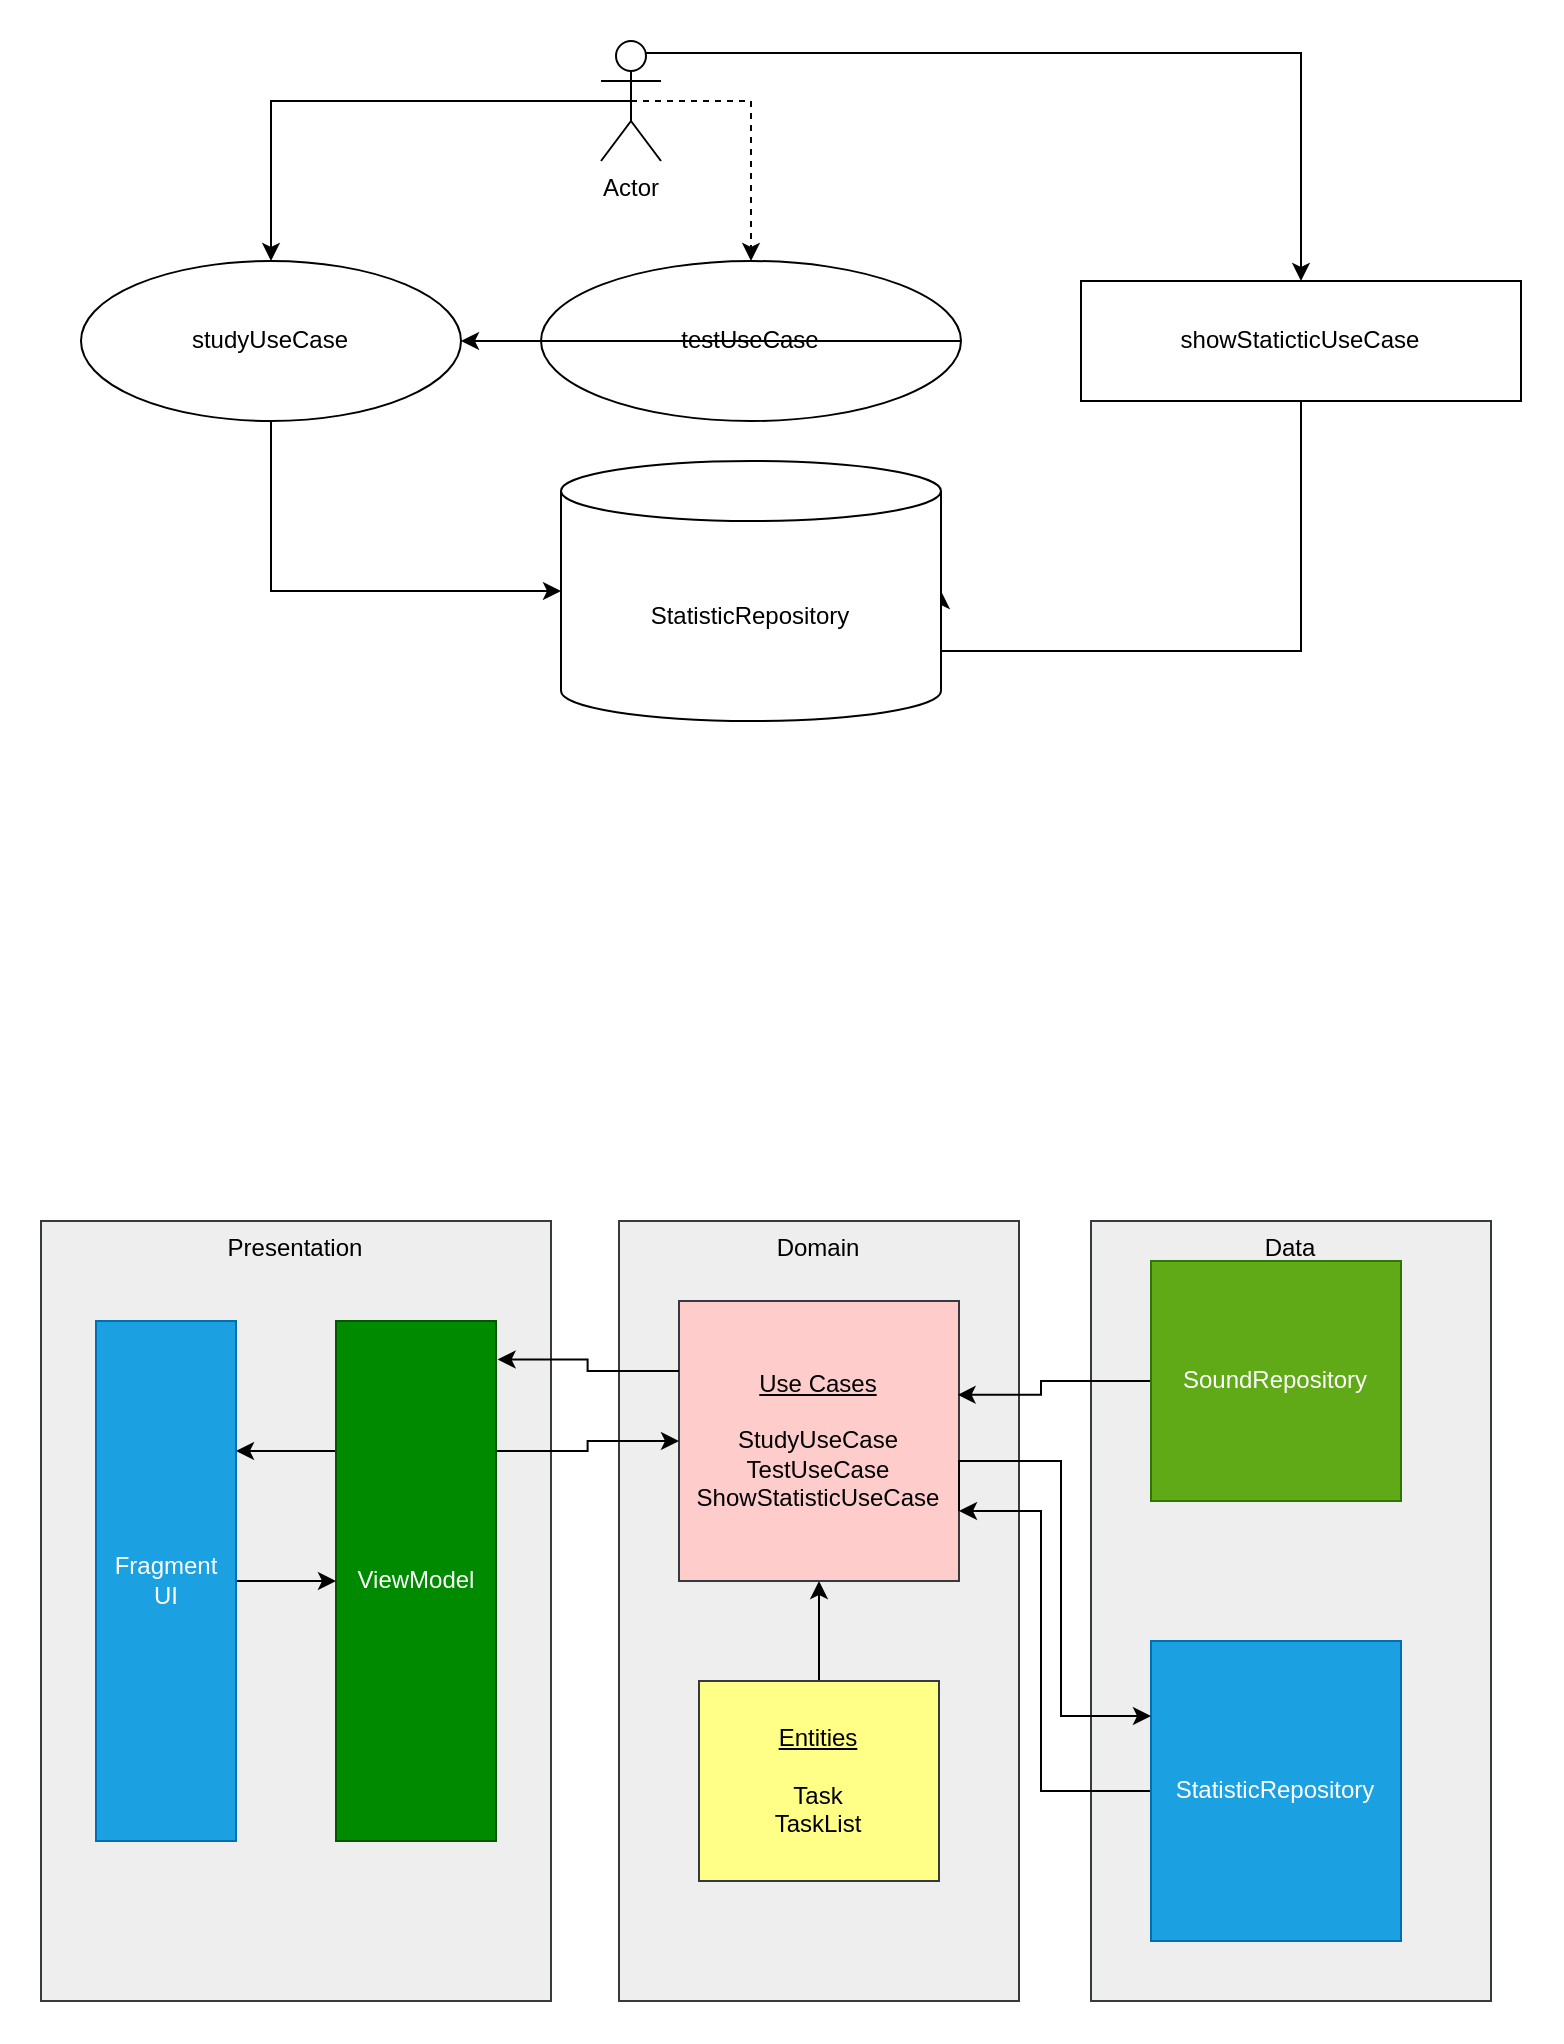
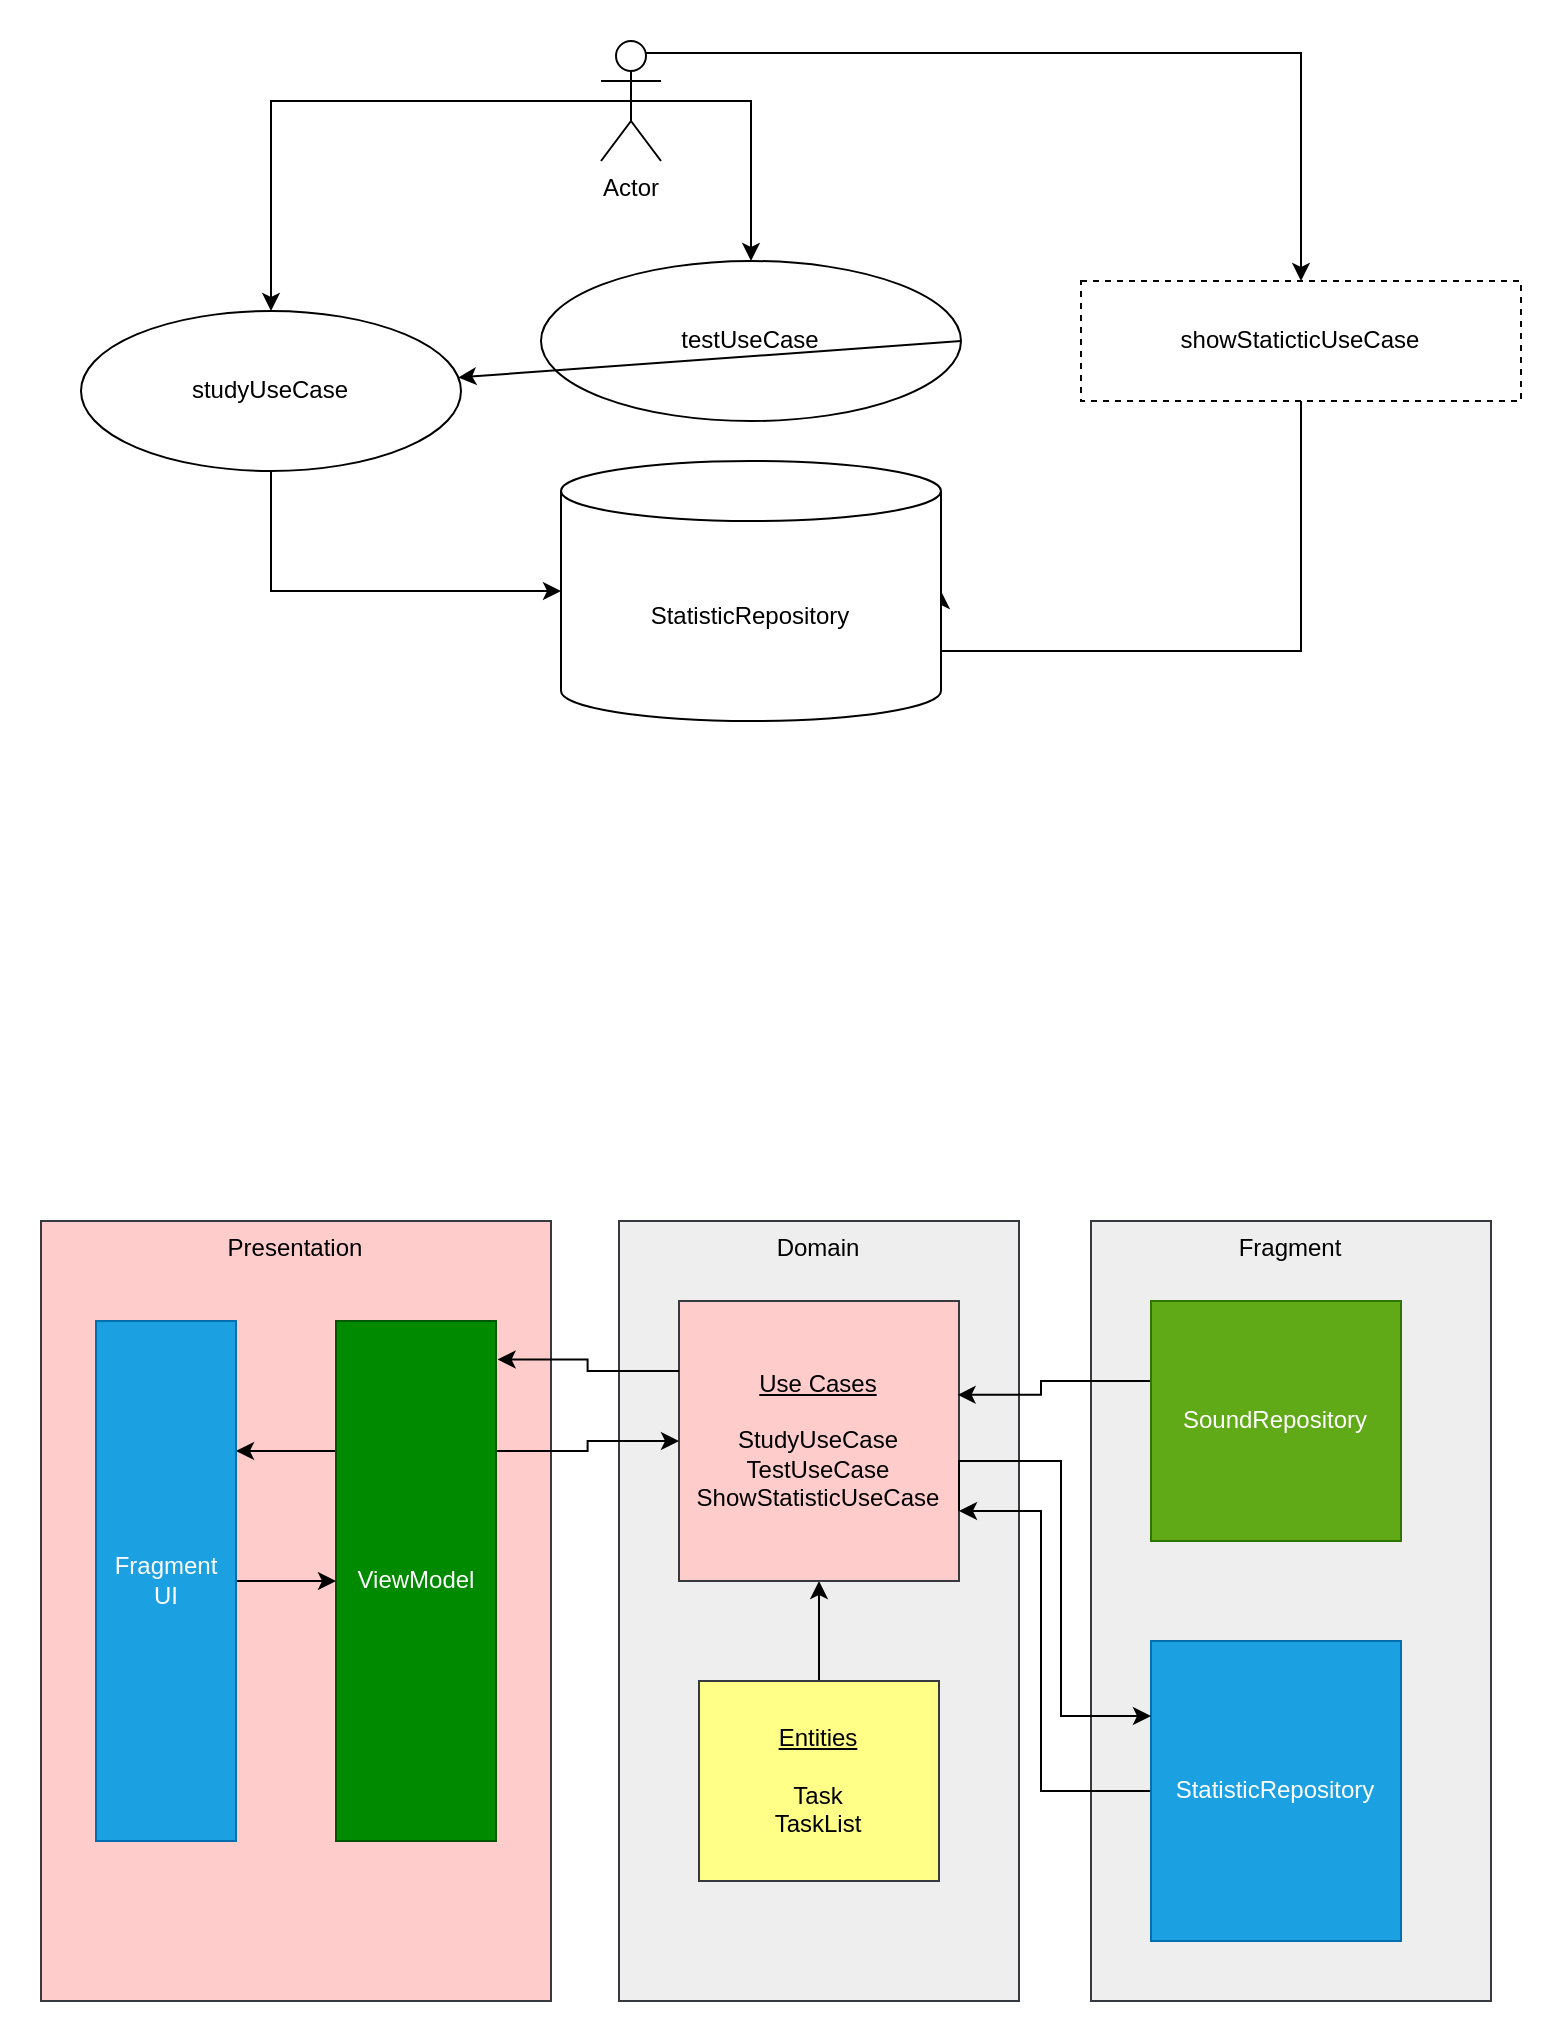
  <mxCell id="0" />
  <mxCell id="1" parent="0" />
- <mxCell id="2" value="Presentation" style="rounded=0;whiteSpace=wrap;html=1;verticalAlign=top;fillColor=#eeeeee;strokeColor=#36393d;" vertex="1" parent="1"><mxGeometry x="20" y="610" width="255" height="390" as="geometry" /></mxCell>
+ <mxCell id="2" value="Presentation" style="rounded=0;whiteSpace=wrap;html=1;verticalAlign=top;fillColor=#ffcccc;strokeColor=#36393d;" vertex="1" parent="1"><mxGeometry x="20" y="610" width="255" height="390" as="geometry" /></mxCell>
  <mxCell id="3" style="edgeStyle=orthogonalEdgeStyle;rounded=0;orthogonalLoop=1;jettySize=auto;html=1;exitX=0.5;exitY=0.5;exitDx=0;exitDy=0;exitPerimeter=0;entryX=0.5;entryY=0;entryDx=0;entryDy=0;" parent="1" source="5" target="7" edge="1"><mxGeometry relative="1" as="geometry"><mxPoint x="260" y="40" as="targetPoint" /></mxGeometry></mxCell>
- <mxCell id="4" style="edgeStyle=orthogonalEdgeStyle;rounded=0;orthogonalLoop=1;jettySize=auto;html=1;exitX=0.5;exitY=0.5;exitDx=0;exitDy=0;exitPerimeter=0;dashed=1;" parent="1" source="5" target="8" edge="1"><mxGeometry relative="1" as="geometry"><mxPoint x="410" y="150" as="targetPoint" /><Array as="points"><mxPoint x="375" y="50" /></Array></mxGeometry></mxCell>
+ <mxCell id="4" style="edgeStyle=orthogonalEdgeStyle;rounded=0;orthogonalLoop=1;jettySize=auto;html=1;exitX=0.5;exitY=0.5;exitDx=0;exitDy=0;exitPerimeter=0;" parent="1" source="5" target="8" edge="1"><mxGeometry relative="1" as="geometry"><mxPoint x="410" y="150" as="targetPoint" /><Array as="points"><mxPoint x="375" y="50" /></Array></mxGeometry></mxCell>
  <mxCell id="5" value="Actor" style="shape=umlActor;verticalLabelPosition=bottom;verticalAlign=top;html=1;outlineConnect=0;" parent="1" vertex="1"><mxGeometry x="300" y="20" width="30" height="60" as="geometry" /></mxCell>
  <mxCell id="6" style="edgeStyle=orthogonalEdgeStyle;rounded=0;orthogonalLoop=1;jettySize=auto;html=1;exitX=0.5;exitY=1;exitDx=0;exitDy=0;entryX=0;entryY=0.5;entryDx=0;entryDy=0;entryPerimeter=0;" parent="1" source="7" target="13" edge="1"><mxGeometry relative="1" as="geometry" /></mxCell>
- <mxCell id="7" value="studyUseCase" style="ellipse;whiteSpace=wrap;html=1;" parent="1" vertex="1"><mxGeometry x="40" y="130" width="190" height="80" as="geometry" /></mxCell>
+ <mxCell id="7" value="studyUseCase" style="ellipse;whiteSpace=wrap;html=1;" parent="1" vertex="1"><mxGeometry x="40" y="155" width="190" height="80" as="geometry" /></mxCell>
  <mxCell id="8" value="testUseCase" style="ellipse;whiteSpace=wrap;html=1;" parent="1" vertex="1"><mxGeometry x="270" y="130" width="210" height="80" as="geometry" /></mxCell>
  <mxCell id="9" style="edgeStyle=orthogonalEdgeStyle;rounded=0;orthogonalLoop=1;jettySize=auto;html=1;exitX=0.5;exitY=1;exitDx=0;exitDy=0;entryX=1;entryY=0.5;entryDx=0;entryDy=0;entryPerimeter=0;" parent="1" source="10" target="13" edge="1"><mxGeometry relative="1" as="geometry"><Array as="points"><mxPoint x="650" y="325" /></Array></mxGeometry></mxCell>
- <mxCell id="10" value="&lt;span&gt;showStaticticUseCase&lt;br&gt;&lt;/span&gt;" style="rounded=0;whiteSpace=wrap;html=1;" parent="1" vertex="1"><mxGeometry x="540" y="140" width="220" height="60" as="geometry" /></mxCell>
+ <mxCell id="10" value="&lt;span&gt;showStaticticUseCase&lt;br&gt;&lt;/span&gt;" style="rounded=0;whiteSpace=wrap;html=1;dashed=1;" parent="1" vertex="1"><mxGeometry x="540" y="140" width="220" height="60" as="geometry" /></mxCell>
  <mxCell id="11" style="edgeStyle=orthogonalEdgeStyle;rounded=0;orthogonalLoop=1;jettySize=auto;html=1;exitX=0.75;exitY=0.1;exitDx=0;exitDy=0;exitPerimeter=0;entryX=0.5;entryY=0;entryDx=0;entryDy=0;" parent="1" source="5" target="10" edge="1"><mxGeometry relative="1" as="geometry"><mxPoint x="690" y="70" as="targetPoint" /><mxPoint x="540" y="50" as="sourcePoint" /><Array as="points"><mxPoint x="650" y="26" /></Array></mxGeometry></mxCell>
  <mxCell id="12" value="" style="endArrow=classic;html=1;rounded=0;exitX=1;exitY=0.5;exitDx=0;exitDy=0;" parent="1" source="8" target="7" edge="1"><mxGeometry width="50" height="50" relative="1" as="geometry"><mxPoint x="370" y="350" as="sourcePoint" /><mxPoint x="420" y="300" as="targetPoint" /></mxGeometry></mxCell>
  <mxCell id="13" value="StatisticRepository" style="shape=cylinder3;whiteSpace=wrap;html=1;boundedLbl=1;backgroundOutline=1;size=15;" parent="1" vertex="1"><mxGeometry x="280" y="230" width="190" height="130" as="geometry" /></mxCell>
  <mxCell id="14" value="" style="group;fillColor=#ffcccc;strokeColor=#36393d;" vertex="1" connectable="0" parent="1"><mxGeometry x="309" y="610" width="200" height="390" as="geometry" /></mxCell>
  <mxCell id="15" value="Domain" style="rounded=0;whiteSpace=wrap;html=1;verticalAlign=top;fillColor=#eeeeee;strokeColor=#36393d;" vertex="1" parent="14"><mxGeometry width="200" height="390" as="geometry" /></mxCell>
  <mxCell id="16" style="edgeStyle=orthogonalEdgeStyle;rounded=0;orthogonalLoop=1;jettySize=auto;html=1;exitX=0.5;exitY=0;exitDx=0;exitDy=0;entryX=0.5;entryY=1;entryDx=0;entryDy=0;" edge="1" parent="14" source="17" target="18"><mxGeometry relative="1" as="geometry" /></mxCell>
  <mxCell id="17" value="&lt;u&gt;Entities&lt;/u&gt;&lt;br&gt;&lt;br&gt;Task&lt;br&gt;TaskList" style="rounded=0;whiteSpace=wrap;html=1;fillColor=#ffff88;strokeColor=#36393d;" vertex="1" parent="14"><mxGeometry x="40" y="230" width="120" height="100" as="geometry" /></mxCell>
  <mxCell id="18" value="&lt;u&gt;Use Cases&lt;br&gt;&lt;/u&gt;&lt;br&gt;&lt;span&gt;StudyUseCase&lt;/span&gt;&lt;br&gt;&lt;span&gt;TestUseCase&lt;/span&gt;&lt;br&gt;&lt;span&gt;ShowStatisticUseCase&lt;/span&gt;" style="rounded=0;whiteSpace=wrap;html=1;fillColor=#ffcccc;strokeColor=#36393d;" vertex="1" parent="14"><mxGeometry x="30" y="40" width="140" height="140" as="geometry" /></mxCell>
  <mxCell id="19" style="edgeStyle=orthogonalEdgeStyle;rounded=0;orthogonalLoop=1;jettySize=auto;html=1;exitX=1;exitY=0.25;exitDx=0;exitDy=0;entryX=0;entryY=0.5;entryDx=0;entryDy=0;" edge="1" parent="1" source="21" target="18"><mxGeometry relative="1" as="geometry" /></mxCell>
  <mxCell id="20" style="edgeStyle=orthogonalEdgeStyle;rounded=0;orthogonalLoop=1;jettySize=auto;html=1;exitX=0;exitY=0.25;exitDx=0;exitDy=0;entryX=1;entryY=0.25;entryDx=0;entryDy=0;" edge="1" parent="1" source="21" target="23"><mxGeometry relative="1" as="geometry" /></mxCell>
  <mxCell id="21" value="ViewModel" style="rounded=0;whiteSpace=wrap;html=1;fillColor=#008a00;fontColor=#ffffff;strokeColor=#005700;" vertex="1" parent="1"><mxGeometry x="167.5" y="660" width="80" height="260" as="geometry" /></mxCell>
  <mxCell id="22" style="edgeStyle=orthogonalEdgeStyle;rounded=0;orthogonalLoop=1;jettySize=auto;html=1;exitX=1;exitY=0.5;exitDx=0;exitDy=0;entryX=0;entryY=0.5;entryDx=0;entryDy=0;" edge="1" parent="1" source="23" target="21"><mxGeometry relative="1" as="geometry" /></mxCell>
  <mxCell id="23" value="Fragment&lt;br&gt;UI" style="rounded=0;whiteSpace=wrap;html=1;fillColor=#1ba1e2;fontColor=#ffffff;strokeColor=#006EAF;" vertex="1" parent="1"><mxGeometry x="47.5" y="660" width="70" height="260" as="geometry" /></mxCell>
- <mxCell id="24" value="Data" style="rounded=0;whiteSpace=wrap;html=1;fillColor=#eeeeee;strokeColor=#36393d;verticalAlign=top;" vertex="1" parent="1"><mxGeometry x="545" y="610" width="200" height="390" as="geometry" /></mxCell>
+ <mxCell id="24" value="Fragment" style="rounded=0;whiteSpace=wrap;html=1;fillColor=#eeeeee;strokeColor=#36393d;verticalAlign=top;" vertex="1" parent="1"><mxGeometry x="545" y="610" width="200" height="390" as="geometry" /></mxCell>
  <mxCell id="25" style="edgeStyle=orthogonalEdgeStyle;rounded=0;orthogonalLoop=1;jettySize=auto;html=1;exitX=0;exitY=0.5;exitDx=0;exitDy=0;entryX=0.995;entryY=0.335;entryDx=0;entryDy=0;entryPerimeter=0;" edge="1" parent="1" source="26" target="18"><mxGeometry relative="1" as="geometry"><mxPoint x="480" y="708" as="targetPoint" /><Array as="points"><mxPoint x="575" y="690" /><mxPoint x="520" y="690" /><mxPoint x="520" y="697" /></Array></mxGeometry></mxCell>
- <mxCell id="26" value="SoundRepository" style="rounded=0;whiteSpace=wrap;html=1;fillColor=#60a917;fontColor=#ffffff;strokeColor=#2D7600;" vertex="1" parent="1"><mxGeometry x="575" y="630" width="125" height="120" as="geometry" /></mxCell>
+ <mxCell id="26" value="SoundRepository" style="rounded=0;whiteSpace=wrap;html=1;fillColor=#60a917;fontColor=#ffffff;strokeColor=#2D7600;" vertex="1" parent="1"><mxGeometry x="575" y="650" width="125" height="120" as="geometry" /></mxCell>
  <mxCell id="27" style="edgeStyle=orthogonalEdgeStyle;rounded=0;orthogonalLoop=1;jettySize=auto;html=1;exitX=0;exitY=0.5;exitDx=0;exitDy=0;entryX=1;entryY=0.75;entryDx=0;entryDy=0;" edge="1" parent="1" source="28" target="18"><mxGeometry relative="1" as="geometry"><Array as="points"><mxPoint x="520" y="895" /><mxPoint x="520" y="755" /></Array></mxGeometry></mxCell>
  <mxCell id="28" value="StatisticRepository" style="rounded=0;whiteSpace=wrap;html=1;fillColor=#1ba1e2;fontColor=#ffffff;strokeColor=#006EAF;" vertex="1" parent="1"><mxGeometry x="575" y="820" width="125" height="150" as="geometry" /></mxCell>
  <mxCell id="29" style="edgeStyle=orthogonalEdgeStyle;rounded=0;orthogonalLoop=1;jettySize=auto;html=1;exitX=0;exitY=0.25;exitDx=0;exitDy=0;entryX=1.01;entryY=0.074;entryDx=0;entryDy=0;entryPerimeter=0;" edge="1" parent="1" source="18" target="21"><mxGeometry relative="1" as="geometry" /></mxCell>
  <mxCell id="30" style="edgeStyle=orthogonalEdgeStyle;rounded=0;orthogonalLoop=1;jettySize=auto;html=1;exitX=1;exitY=0.75;exitDx=0;exitDy=0;entryX=0;entryY=0.25;entryDx=0;entryDy=0;" edge="1" parent="1" source="18" target="28"><mxGeometry relative="1" as="geometry"><Array as="points"><mxPoint x="479" y="730" /><mxPoint x="530" y="730" /><mxPoint x="530" y="858" /></Array></mxGeometry></mxCell>
